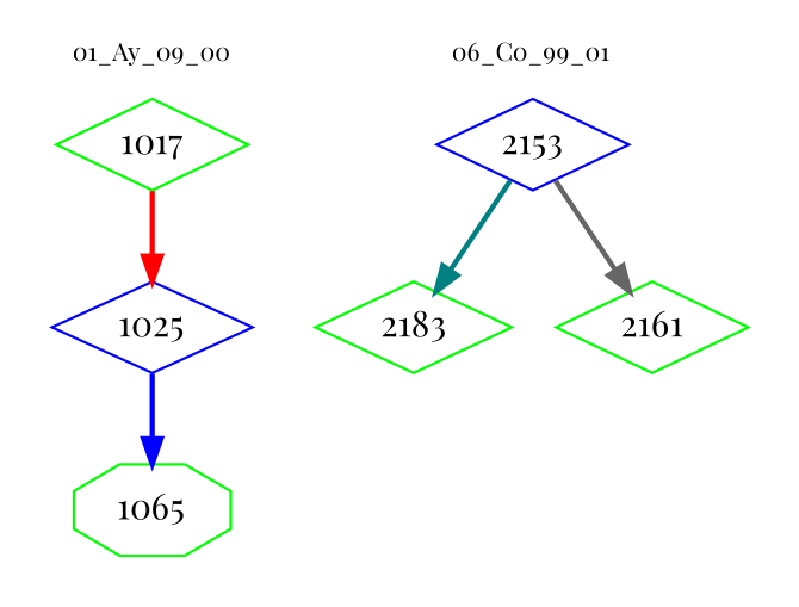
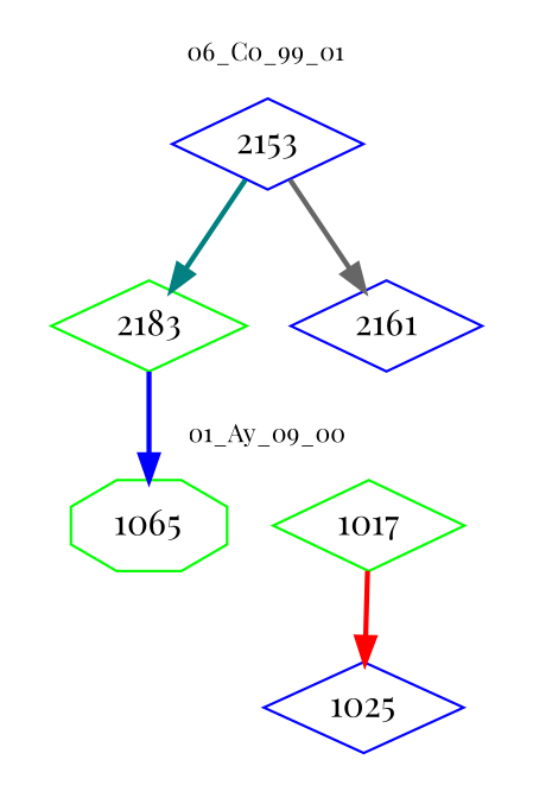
  digraph {
    fontname="Playfair Display"
    node [color=green fontname="Playfair Display" shape=diamond]
    edge [fontname="Playfair Display" style=bold]
    n1 [label=1017]
    n2 [color=blue label=1025]
    n3 [label=1065 shape=octagon]
    n4 [label=2183]
    n5 [color=blue label=2153]
-   n6 [label=2161]
+   n6 [color=blue label=2161]
    subgraph cluster_1 {
      color=white
      fontsize=10
      label="01_Ay_09_00"
      n1
      n2
      n3
    }
    subgraph cluster_2 {
      color=white
      fontsize=10
      label="06_C0_99_01"
      n4
      n5
      n6
    }
    n1 -> n2 [color=red]
-   n2 -> n3 [color=blue]
+   n4 -> n3 [color=blue]
    n5 -> n4 [color=teal]
    n5 -> n6 [color=gray40]
  }
